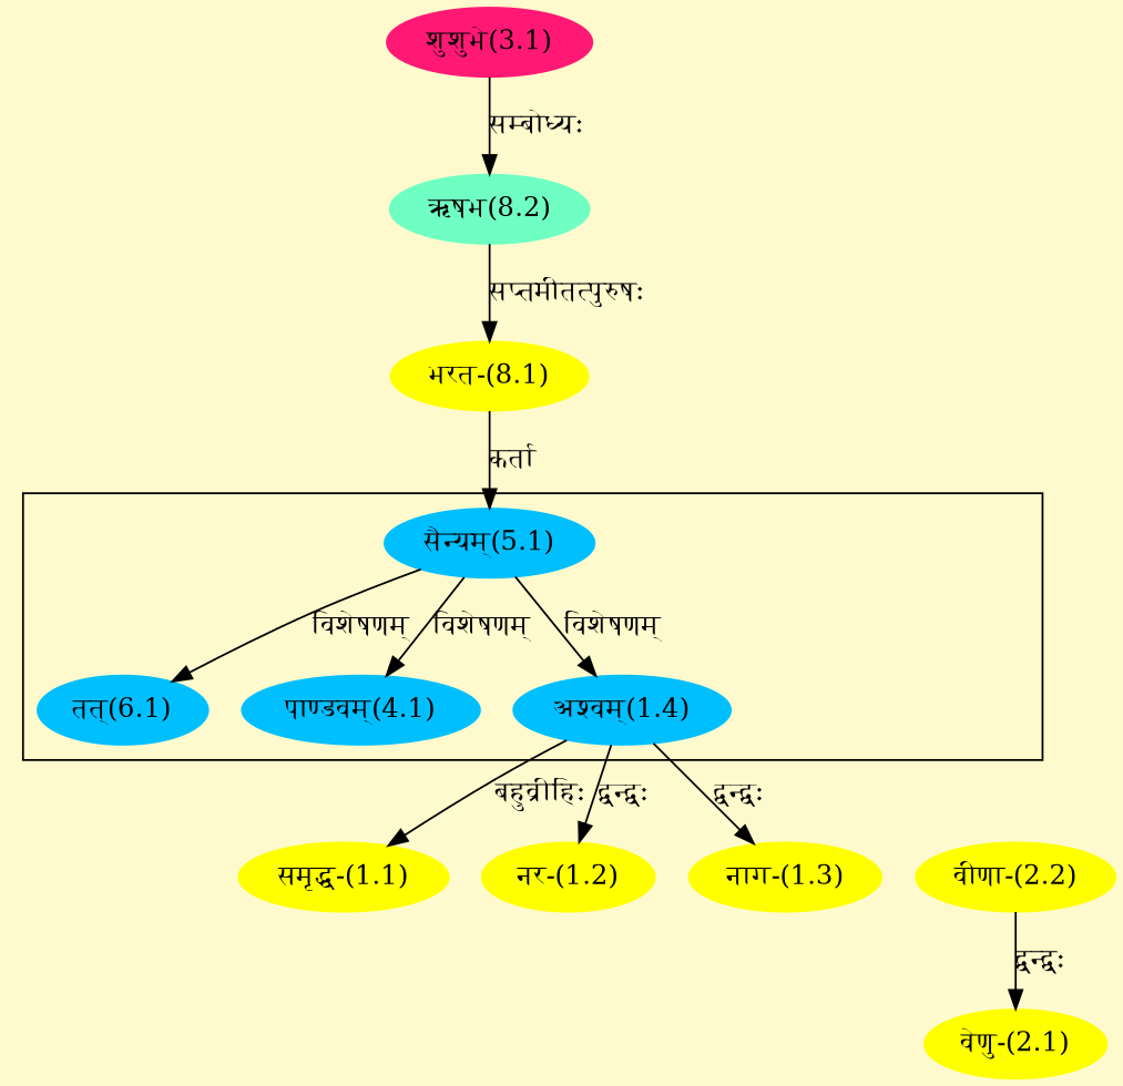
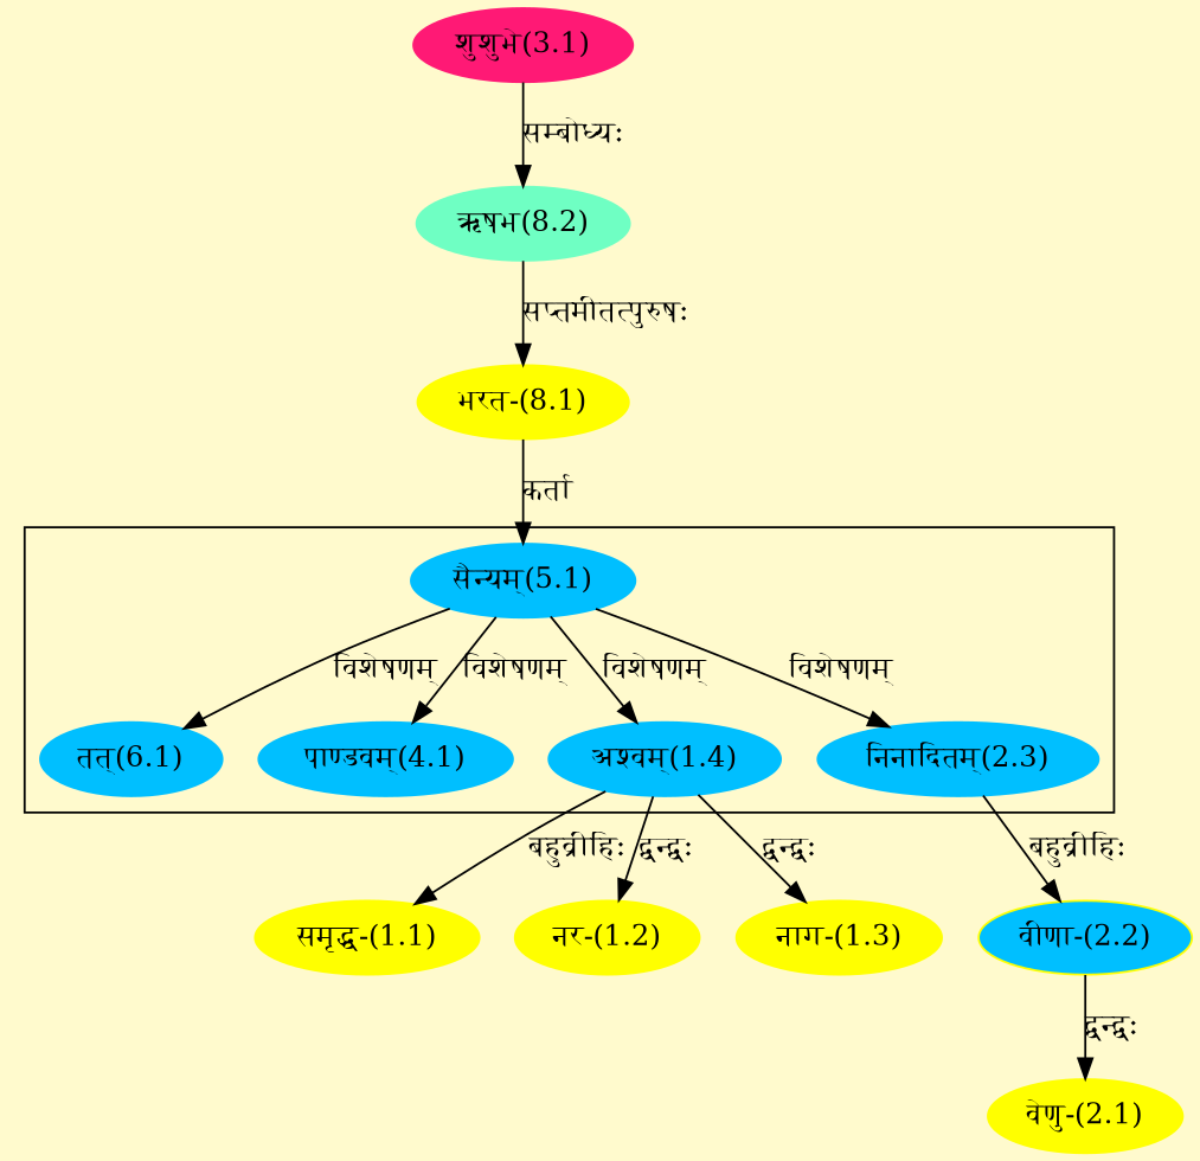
  digraph {
    bgcolor=lemonchiffon1
    compound=true
    rankdir=BT
    node [color="#FFFF00" style=filled]
    edge [dir=back]
    n1 [color="#00BFFF" label="अश्वम्(1.4)"]
    n2 [color="#00BFFF" label="सैन्यम्(5.1)"]
+   n3 [color="#00BFFF" label="निनादितम्(2.3)"]
    n4 [color="#00BFFF" label="पाण्डवम्(4.1)"]
    n5 [color="#00BFFF" label="तत्(6.1)"]
    n6 [label="भरत-(8.1)"]
    n7 [color="#FF1975" label="शुशुभे(3.1)"]
    n8 [label="समृद्ध-(1.1)"]
    n9 [label="नर-(1.2)"]
    n10 [label="नाग-(1.3)"]
    n11 [label="वेणु-(2.1)"]
-   n12 [label="वीणा-(2.2)"]
+   n12 [label="वीणा-(2.2)" fillcolor="#00BFFF"]
    n13 [color="#6FFFC3" label="ऋषभ(8.2)"]
    subgraph cluster_1 {
      n1
      n2
+     n3
      n4
      n5
    }
    n1 -> n2 [label="विशेषणम्"]
    n2 -> n6 [label="कर्ता"]
+   n3 -> n2 [label="विशेषणम्"]
    n4 -> n2 [label="विशेषणम्"]
    n5 -> n2 [label="विशेषणम्"]
    n6 -> n13 [label="सप्तमीतत्पुरुषः"]
    n8 -> n1 [label="बहुव्रीहिः"]
    n9 -> n1 [label="द्वन्द्वः"]
    n10 -> n1 [label="द्वन्द्वः"]
    n11 -> n12 [label="द्वन्द्वः"]
+   n12 -> n3 [label="बहुव्रीहिः"]
    n13 -> n7 [label="सम्बोध्यः"]
  }
